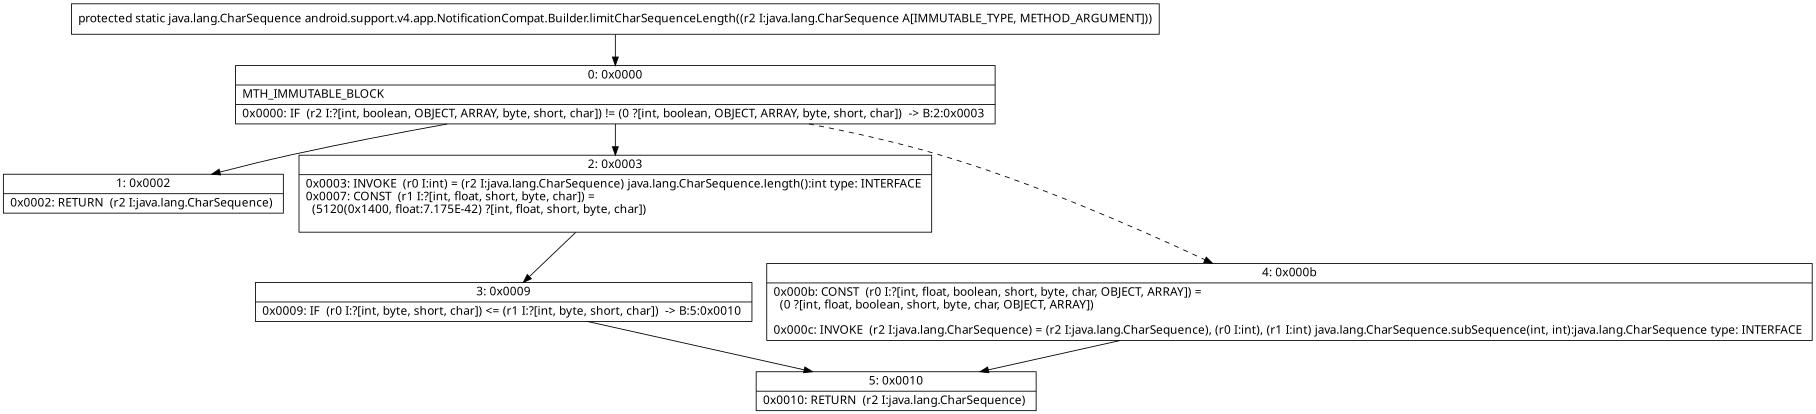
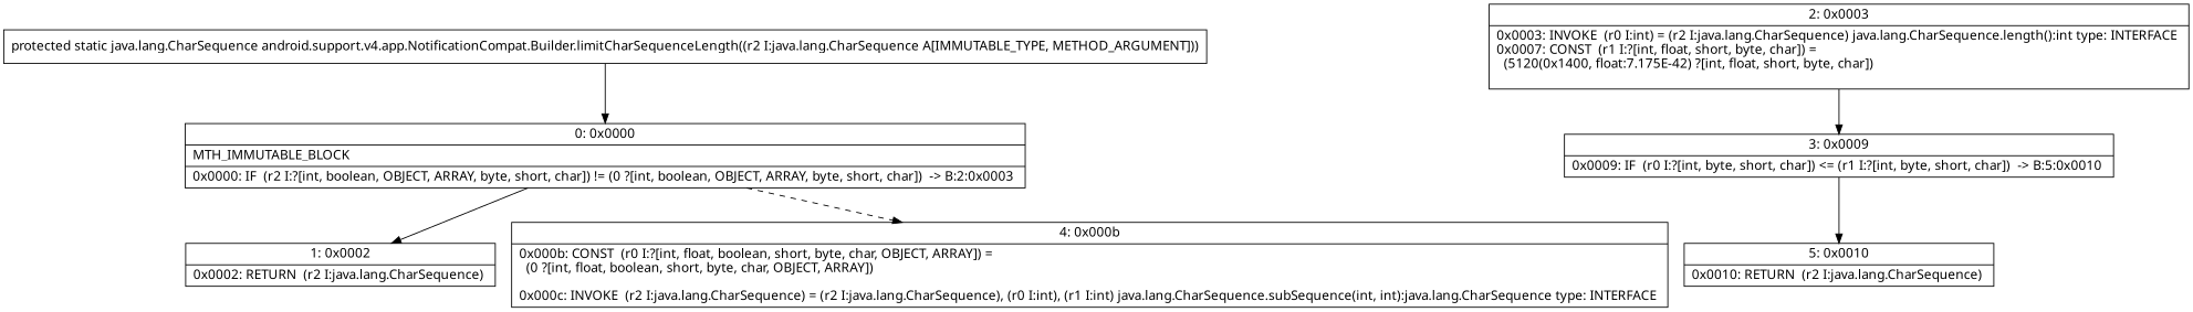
  digraph {
    fontname="Noto Sans"
    node [fontname="Noto Sans" shape=record]
    edge [fontname="Noto Sans"]
    n1 [label="{0\:\ 0x0000|MTH_IMMUTABLE_BLOCK\l|0x0000: IF  (r2 I:?[int, boolean, OBJECT, ARRAY, byte, short, char]) != (0 ?[int, boolean, OBJECT, ARRAY, byte, short, char])  \-\> B:2:0x0003 \l}"]
    n2 [label="{1\:\ 0x0002|0x0002: RETURN  (r2 I:java.lang.CharSequence) \l}"]
    n3 [label="{2\:\ 0x0003|0x0003: INVOKE  (r0 I:int) = (r2 I:java.lang.CharSequence) java.lang.CharSequence.length():int type: INTERFACE \l0x0007: CONST  (r1 I:?[int, float, short, byte, char]) = \l  (5120(0x1400, float:7.175E\-42) ?[int, float, short, byte, char])\l \l}"]
    n4 [label="{4\:\ 0x000b|0x000b: CONST  (r0 I:?[int, float, boolean, short, byte, char, OBJECT, ARRAY]) = \l  (0 ?[int, float, boolean, short, byte, char, OBJECT, ARRAY])\l \l0x000c: INVOKE  (r2 I:java.lang.CharSequence) = (r2 I:java.lang.CharSequence), (r0 I:int), (r1 I:int) java.lang.CharSequence.subSequence(int, int):java.lang.CharSequence type: INTERFACE \l}"]
    n5 [label="{3\:\ 0x0009|0x0009: IF  (r0 I:?[int, byte, short, char]) \<= (r1 I:?[int, byte, short, char])  \-\> B:5:0x0010 \l}"]
    n6 [label="{5\:\ 0x0010|0x0010: RETURN  (r2 I:java.lang.CharSequence) \l}"]
    n7 [label="{protected static java.lang.CharSequence android.support.v4.app.NotificationCompat.Builder.limitCharSequenceLength((r2 I:java.lang.CharSequence A[IMMUTABLE_TYPE, METHOD_ARGUMENT])) }"]
    n1 -> n2 [style=solid]
-   n1 -> n3
    n1 -> n4 [style=dashed]
    n3 -> n5
-   n4 -> n6
    n5 -> n6
    n7 -> n1
  }
